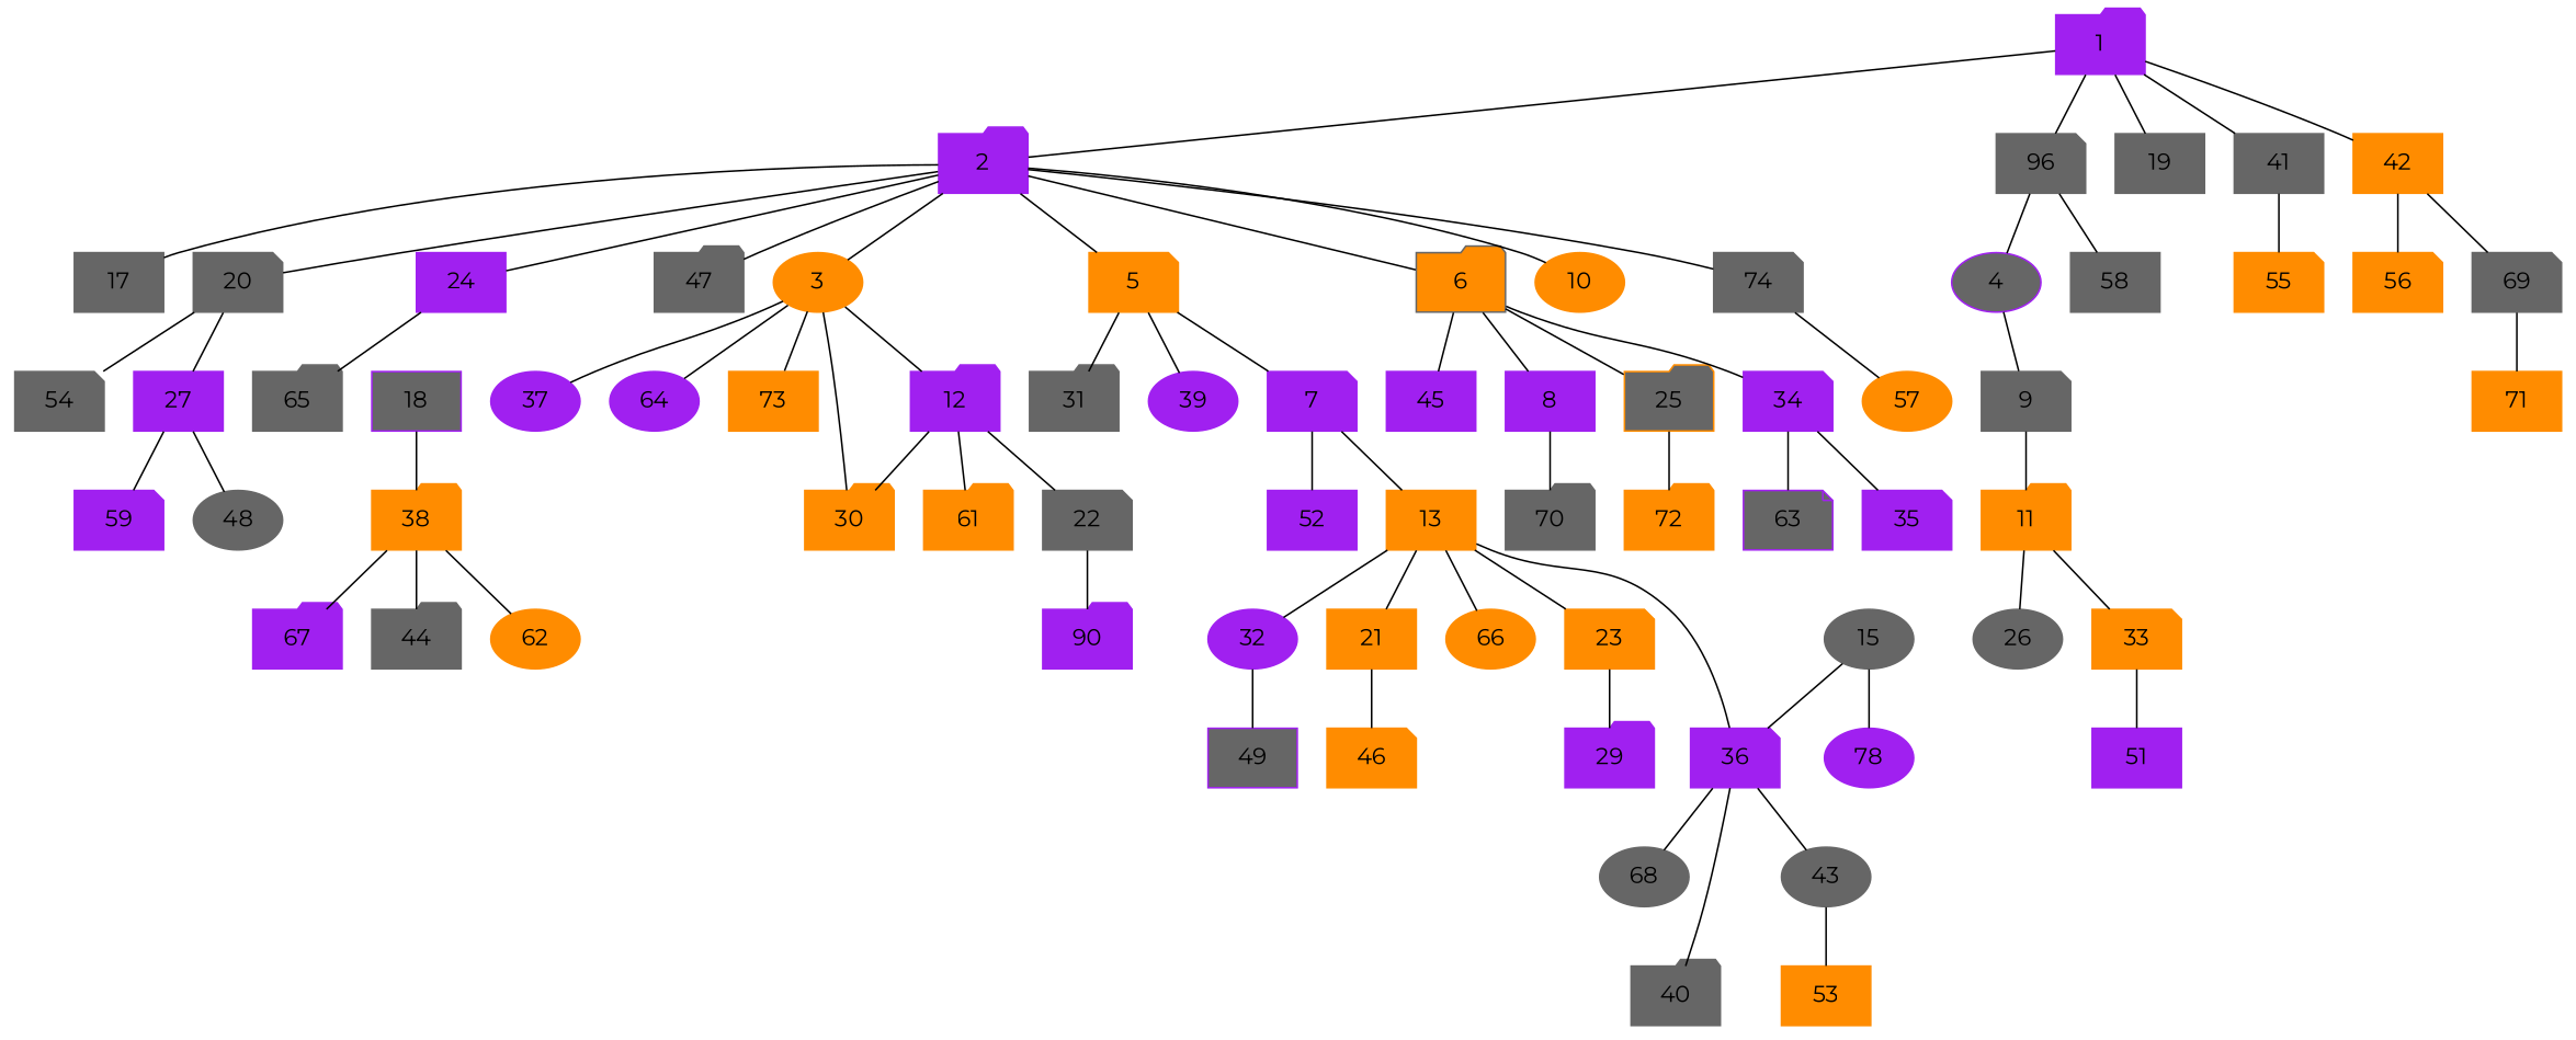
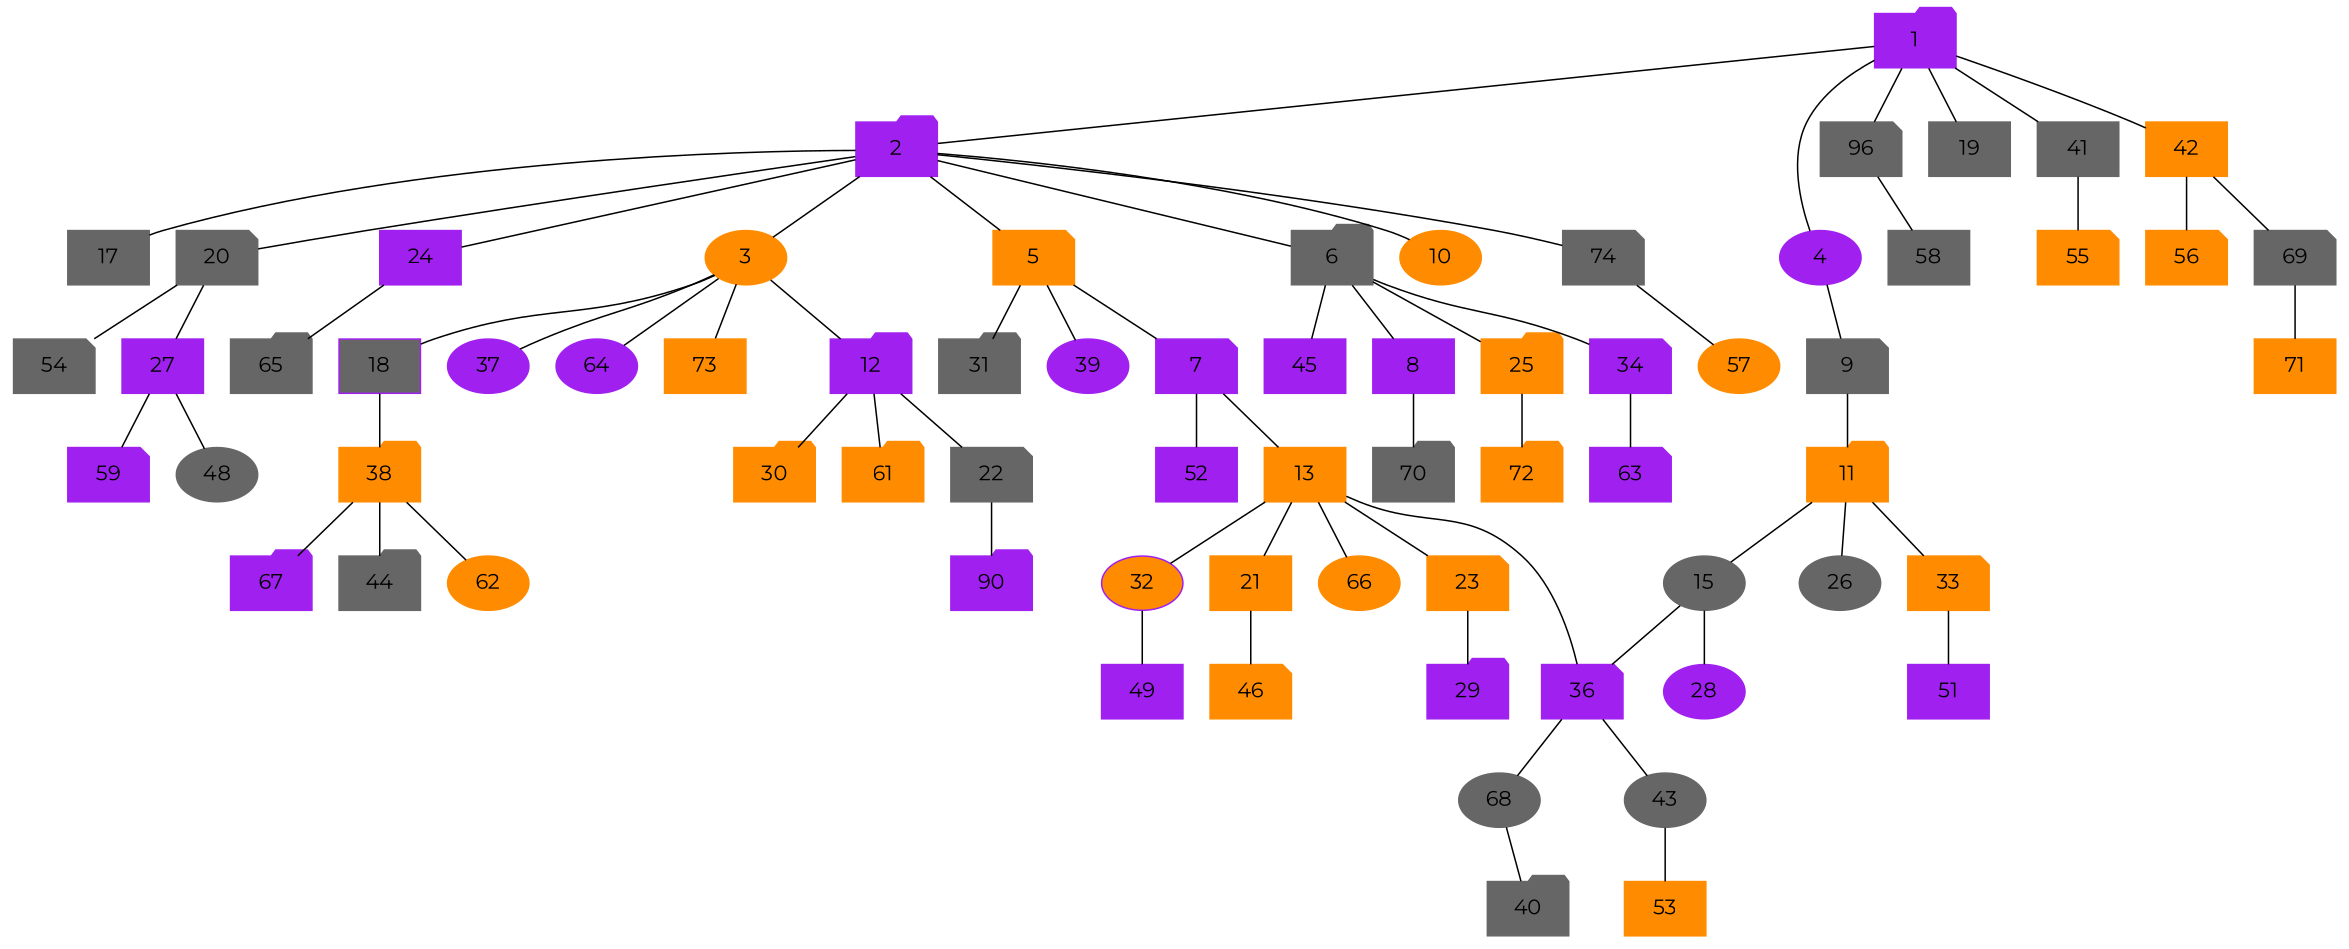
  graph {
    fontname=Montserrat
    node [color=purple fontname=Montserrat shape=folder style=filled]
    edge [fontname=Montserrat]
    1
    2
-   4 [shape=ellipse fillcolor=gray40]
+   4 [shape=ellipse]
    n4 [color=gray40 label=96 shape=note]
    19 [color=gray40 shape=box]
    41 [color=gray40 shape=box]
    42 [color=darkorange shape=box]
    3 [color=darkorange shape=ellipse]
    5 [color=darkorange shape=note]
-   6 [color=gray40 fillcolor=darkorange]
+   6 [color=gray40]
    10 [color=darkorange shape=ellipse]
    n12 [color=gray40 label=74 shape=note]
    17 [color=gray40 shape=box]
    20 [color=gray40 shape=note]
    24 [shape=box]
-   47 [color=gray40]
    9 [color=gray40 shape=note]
    58 [color=gray40 shape=box]
    55 [color=darkorange shape=note]
    56 [color=darkorange shape=note]
    69 [color=gray40 shape=note]
    12
    18 [fillcolor=gray40 shape=box]
    37 [shape=ellipse]
    64 [shape=ellipse]
    73 [color=darkorange shape=box]
    7 [shape=note]
    31 [color=gray40]
    39 [shape=ellipse]
    8 [shape=box]
-   25 [color=darkorange fillcolor=gray40]
+   25 [color=darkorange]
    34 [shape=note]
    45 [shape=box]
    57 [color=darkorange shape=ellipse]
    27 [shape=box]
    54 [color=gray40 shape=note]
    65 [color=gray40]
    22 [color=gray40 shape=note]
    30 [color=darkorange]
    61 [color=darkorange]
    38 [color=darkorange]
    11 [color=darkorange]
    13 [color=darkorange shape=box]
    52 [shape=box]
    70 [color=gray40]
    72 [color=darkorange]
-   35 [shape=note]
-   63 [shape=note fillcolor=gray40]
+   63 [shape=note]
    21 [color=darkorange shape=box]
    23 [color=darkorange shape=note]
-   32 [shape=ellipse]
+   32 [shape=ellipse fillcolor=darkorange]
    36 [shape=note]
    66 [color=darkorange shape=ellipse]
    15 [color=gray40 shape=ellipse]
    26 [color=gray40 shape=ellipse]
    33 [color=darkorange shape=note]
-   28 [shape=ellipse label=78]
+   28 [shape=ellipse]
    51 [shape=box]
    n59 [label=90]
    46 [color=darkorange shape=note]
    29
-   49 [shape=box fillcolor=gray40]
+   49 [shape=box]
    40 [color=gray40]
    43 [color=gray40 shape=ellipse]
    68 [color=gray40 shape=ellipse]
    44 [color=gray40]
    62 [color=darkorange shape=ellipse]
    67
    48 [color=gray40 shape=ellipse]
    59 [shape=note]
    53 [color=darkorange shape=box]
    71 [color=darkorange shape=box]
    1 -- 2
-   n4 -- 4
+   1 -- 4
    1 -- n4
    1 -- 19
    1 -- 41
    1 -- 42
    2 -- 3
    2 -- 5
    2 -- 6
    2 -- 10
    2 -- n12
    2 -- 17
    2 -- 20
    2 -- 24
-   2 -- 47
    4 -- 9
    n4 -- 58
    41 -- 55
    42 -- 56
    42 -- 69
    3 -- 12
-   3 -- 30
+   3 -- 18
    3 -- 37
    3 -- 64
    3 -- 73
    5 -- 7
    5 -- 31
    5 -- 39
    6 -- 8
    6 -- 25
    6 -- 34
    6 -- 45
    n12 -- 57
    20 -- 27
    20 -- 54
    24 -- 65
    9 -- 11
    69 -- 71
    12 -- 22
    12 -- 30
    12 -- 61
    18 -- 38
    7 -- 13
    7 -- 52
    8 -- 70
    25 -- 72
-   34 -- 35
    34 -- 63
    27 -- 48
    27 -- 59
    22 -- n59
    38 -- 44
    38 -- 62
    38 -- 67
+   11 -- 15
    11 -- 26
    11 -- 33
    13 -- 21
    13 -- 23
    13 -- 32
    13 -- 36
    13 -- 66
    21 -- 46
    23 -- 29
    32 -- 49
-   36 -- 40
+   68 -- 40
    36 -- 43
    36 -- 68
    15 -- 36
    15 -- 28
    33 -- 51
    43 -- 53
  }
